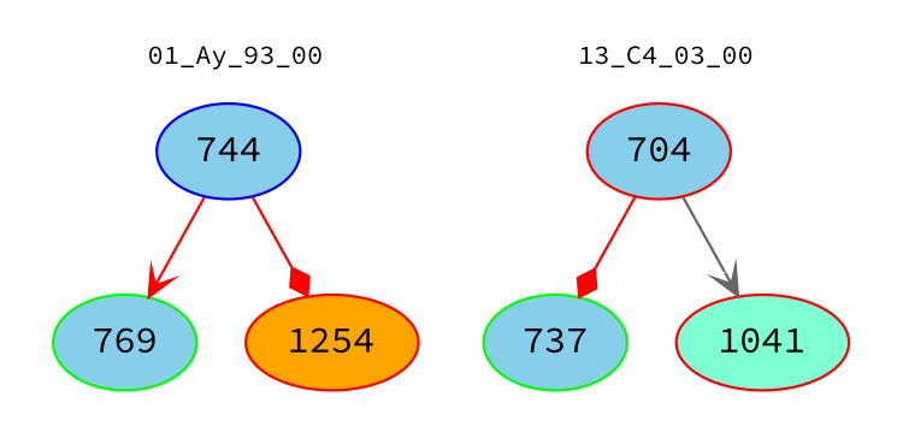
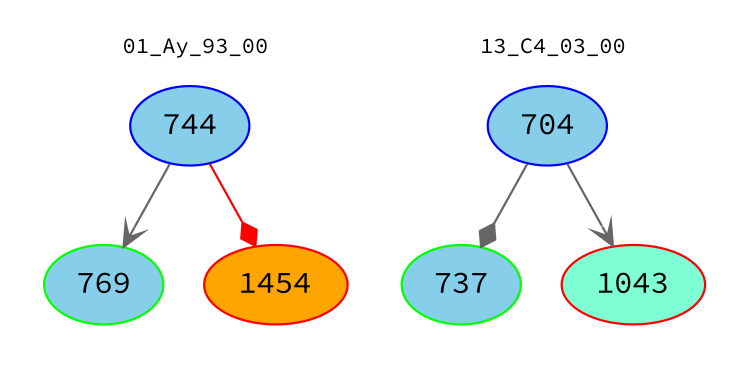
  digraph {
    fontname="Source Code Pro"
    node [color=blue fillcolor=skyblue fontname="Source Code Pro" style=filled]
    edge [arrowhead=vee color=gray40 fontname="Source Code Pro"]
    n1 [label=744]
    n2 [color=green label=769]
-   n3 [color=red fillcolor=orange label=1254]
-   n4 [color=red label=704]
+   n3 [color=red fillcolor=orange label=1454]
+   n4 [label=704]
    n5 [color=green label=737]
-   n6 [color=red fillcolor=aquamarine label=1041]
+   n6 [color=red fillcolor=aquamarine label=1043]
    subgraph cluster_1 {
      color=white
      fontsize=10
      label="01_Ay_93_00"
      n1
      n2
      n3
    }
    subgraph cluster_2 {
      color=white
      fontsize=10
      label="13_C4_03_00"
      n4
      n5
      n6
    }
-   n1 -> n2 [color=red]
+   n1 -> n2
    n1 -> n3 [arrowhead=diamond color=red]
-   n4 -> n5 [arrowhead=diamond color=red]
+   n4 -> n5 [arrowhead=diamond]
    n4 -> n6
  }
